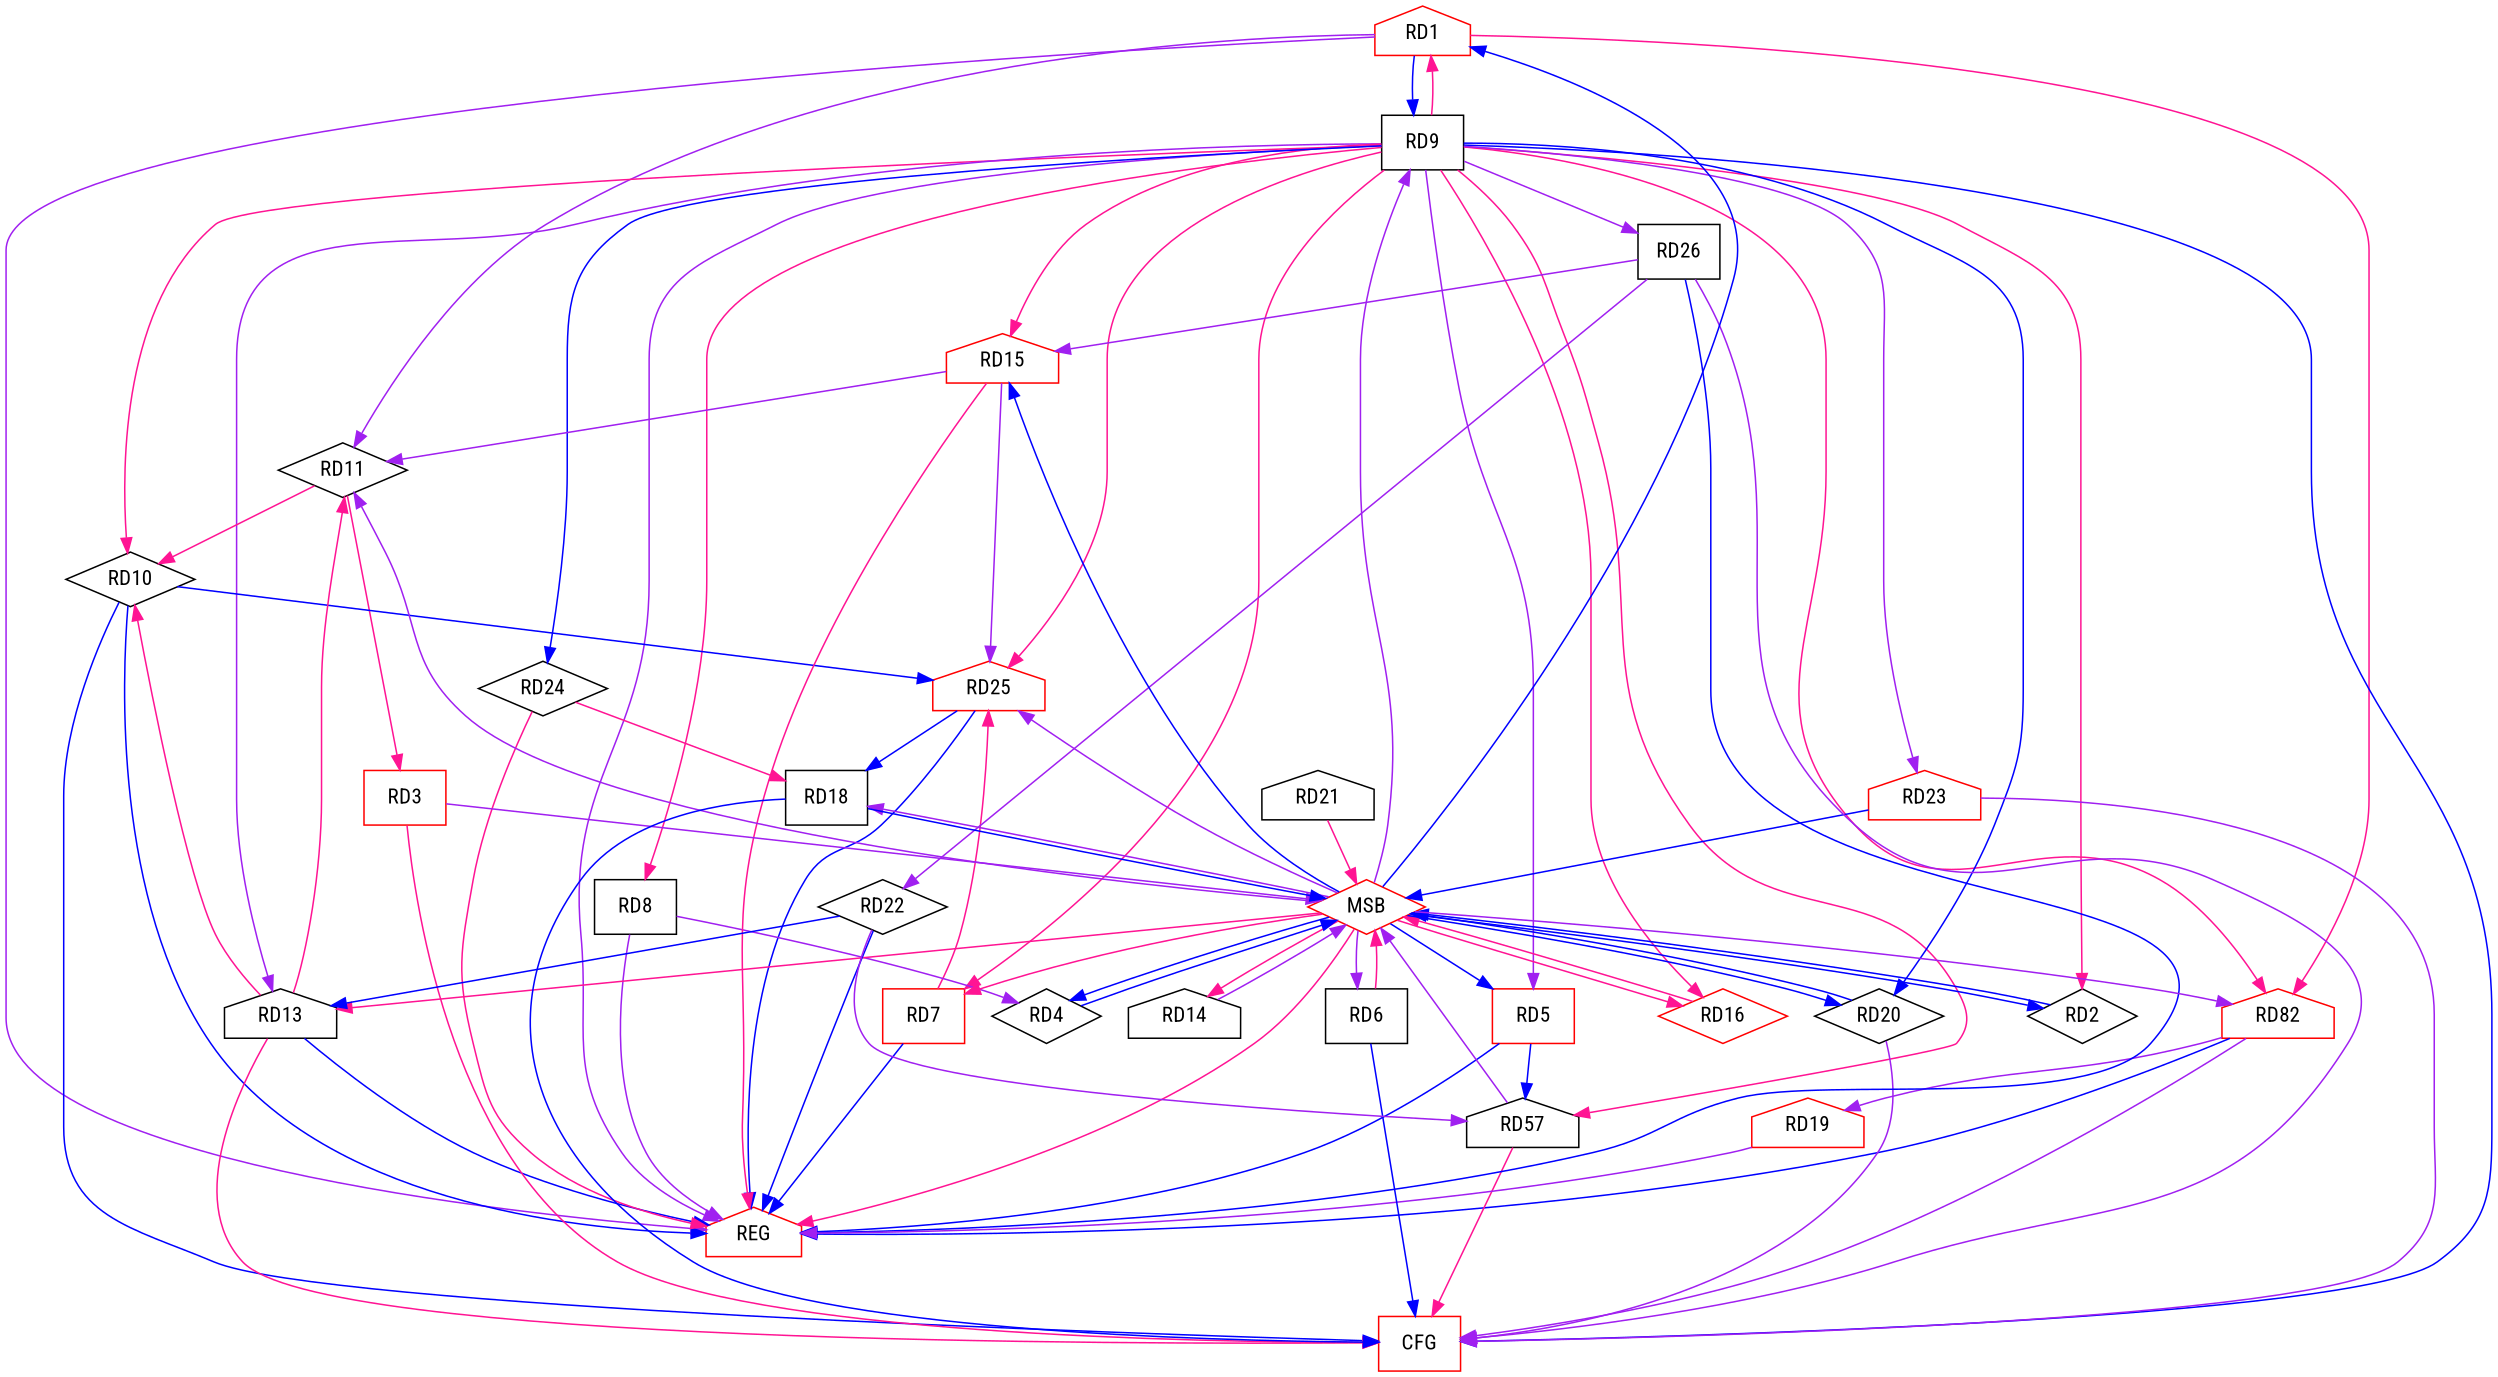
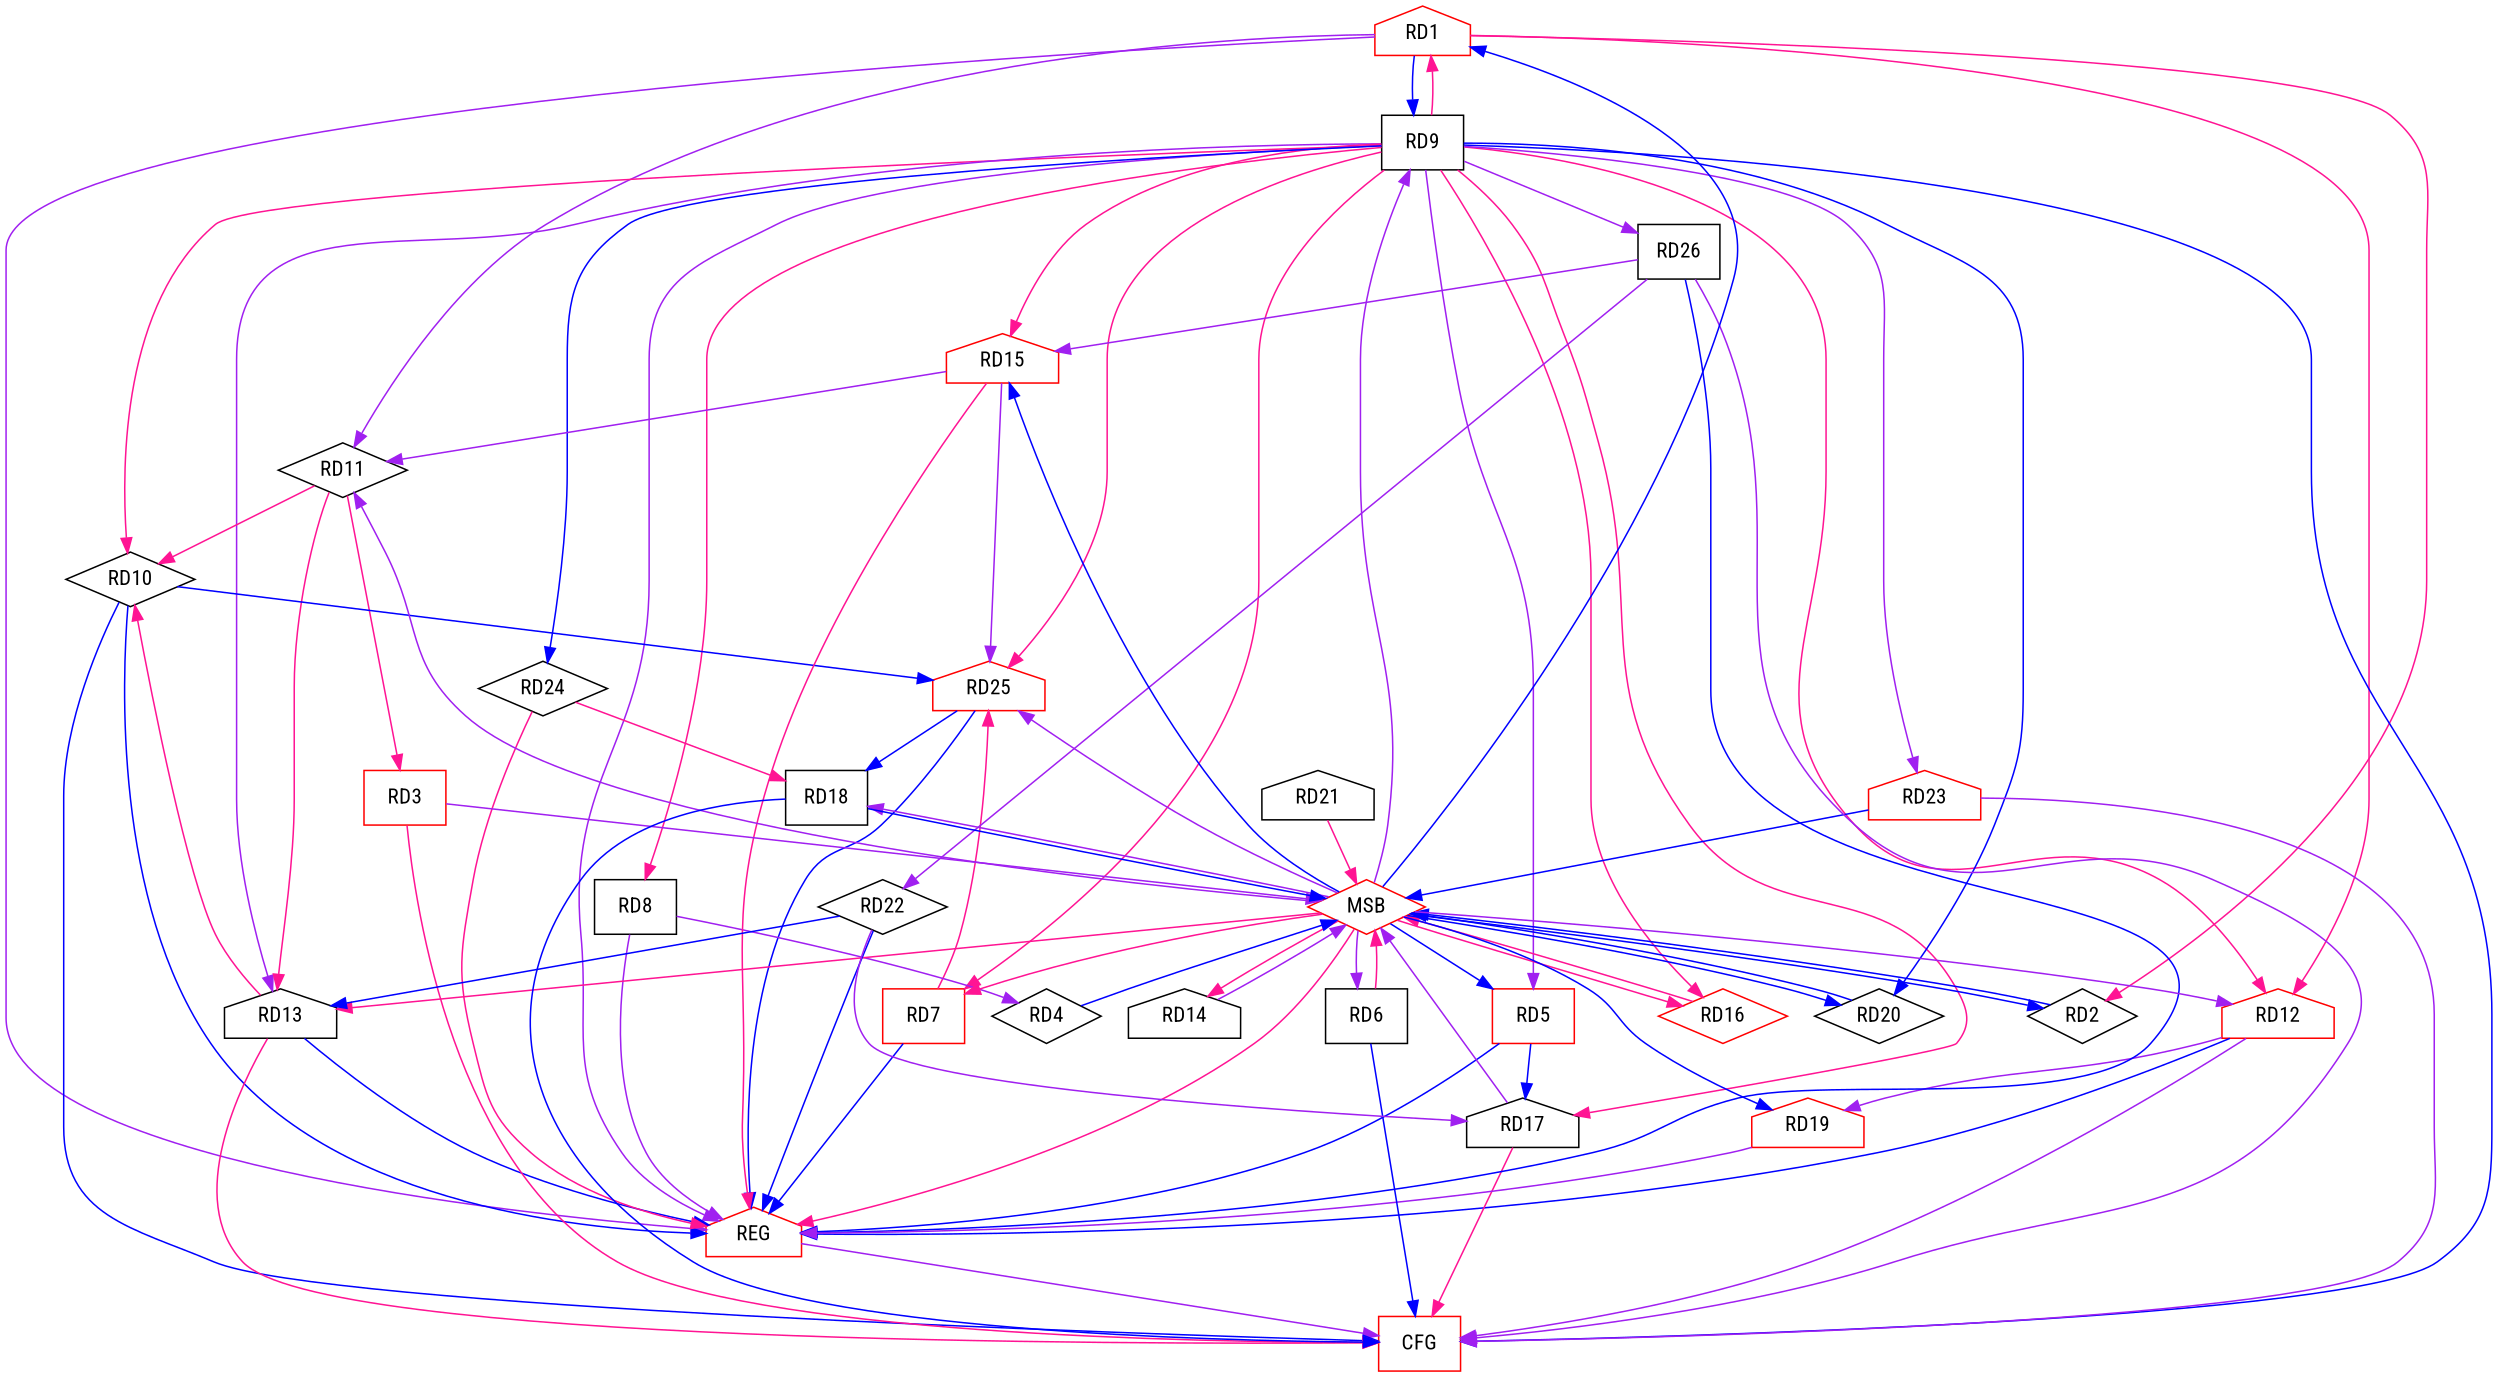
  strict digraph {
    fontname="Roboto Condensed"
    node [color=black fontname="Roboto Condensed" shape=house]
    edge [color=blue fontname="Roboto Condensed"]
    n1 [color=red label=RD1]
    n2 [label=RD9 shape=box]
    n3 [label=RD11 shape=diamond]
-   n4 [color=red label=RD82]
+   n4 [color=red label=RD12]
    n5 [color=red label=REG]
    n6 [label=RD2 shape=diamond]
    n7 [color=red label=CFG shape=box]
    n8 [color=red label=RD5 shape=box]
-   n9 [label=RD57]
+   n9 [label=RD17]
    n10 [color=red label=RD7 shape=box]
    n11 [color=red label=RD25]
    n12 [label=RD8 shape=box]
    n13 [label=RD10 shape=diamond]
    n14 [label=RD13]
    n15 [color=red label=RD15]
    n16 [color=red label=RD16 shape=diamond]
    n17 [label=RD20 shape=diamond]
    n18 [color=red label=RD23]
    n19 [label=RD24 shape=diamond]
    n20 [label=RD26 shape=box]
    n21 [color=red label=RD3 shape=box]
    n22 [color=red label=RD19]
    n23 [color=red label=MSB shape=diamond]
    n24 [label=RD4 shape=diamond]
    n25 [label=RD6 shape=box]
    n26 [label=RD14]
    n27 [label=RD18 shape=box]
    n28 [label=RD22 shape=diamond]
    n29 [label=RD21]
    n1 -> n2
    n1 -> n3 [color=purple]
    n1 -> n4 [color=deeppink]
    n1 -> n5 [color=purple]
    n2 -> n1 [color=deeppink]
    n2 -> n4 [color=deeppink]
    n2 -> n5 [color=purple]
-   n2 -> n6 [color=deeppink]
+   n1 -> n6 [color=deeppink]
    n2 -> n7
    n2 -> n8 [color=purple]
    n2 -> n9 [color=deeppink]
    n2 -> n10 [color=deeppink]
    n2 -> n11 [color=deeppink]
    n2 -> n12 [color=deeppink]
    n2 -> n13 [color=deeppink]
    n2 -> n14 [color=purple]
    n2 -> n15 [color=deeppink]
    n2 -> n16 [color=deeppink]
    n2 -> n17
    n2 -> n18 [color=purple]
    n2 -> n19
    n2 -> n20 [color=purple]
    n3 -> n13 [color=deeppink]
    n3 -> n21 [color=deeppink]
    n4 -> n5
    n4 -> n7 [color=purple]
    n4 -> n22 [color=purple]
-   n17 -> n7 [color=purple]
+   n5 -> n7 [color=purple]
    n6 -> n23
    n8 -> n5
    n8 -> n9
    n9 -> n7 [color=deeppink]
    n9 -> n23 [color=purple]
    n10 -> n5
    n10 -> n11 [color=deeppink]
    n11 -> n5
    n11 -> n27
    n12 -> n5 [color=purple]
    n12 -> n24 [color=purple]
    n13 -> n5
    n13 -> n7
    n13 -> n11
-   n14 -> n3 [color=deeppink]
+   n3 -> n14 [color=deeppink]
    n14 -> n5
    n14 -> n7 [color=deeppink]
    n14 -> n13 [color=deeppink]
    n15 -> n3 [color=purple]
    n15 -> n5 [color=deeppink]
    n15 -> n11 [color=purple]
    n16 -> n23 [color=deeppink]
    n17 -> n23
    n18 -> n7 [color=purple]
    n18 -> n23
    n19 -> n5 [color=deeppink]
    n19 -> n27 [color=deeppink]
    n20 -> n5
    n20 -> n7 [color=purple]
    n20 -> n15 [color=purple]
    n20 -> n28 [color=purple]
    n21 -> n7 [color=deeppink]
    n21 -> n23 [color=purple]
    n22 -> n5 [color=purple]
    n23 -> n1
    n23 -> n2 [color=purple]
    n23 -> n3 [color=purple]
    n23 -> n4 [color=purple]
    n23 -> n5 [color=deeppink]
    n23 -> n6
    n23 -> n8
    n23 -> n10 [color=deeppink]
    n23 -> n11 [color=purple]
    n23 -> n14 [color=deeppink]
    n23 -> n15
    n23 -> n16 [color=deeppink]
    n23 -> n17
-   n23 -> n24
+   n23 -> n22
    n23 -> n25 [color=purple]
    n23 -> n26 [color=deeppink]
    n23 -> n27 [color=purple]
    n24 -> n23
    n25 -> n7
    n25 -> n23 [color=deeppink]
    n26 -> n23 [color=purple]
    n27 -> n7
    n27 -> n23
    n28 -> n5
    n28 -> n9 [color=purple]
    n28 -> n14
    n29 -> n23 [color=deeppink]
  }
